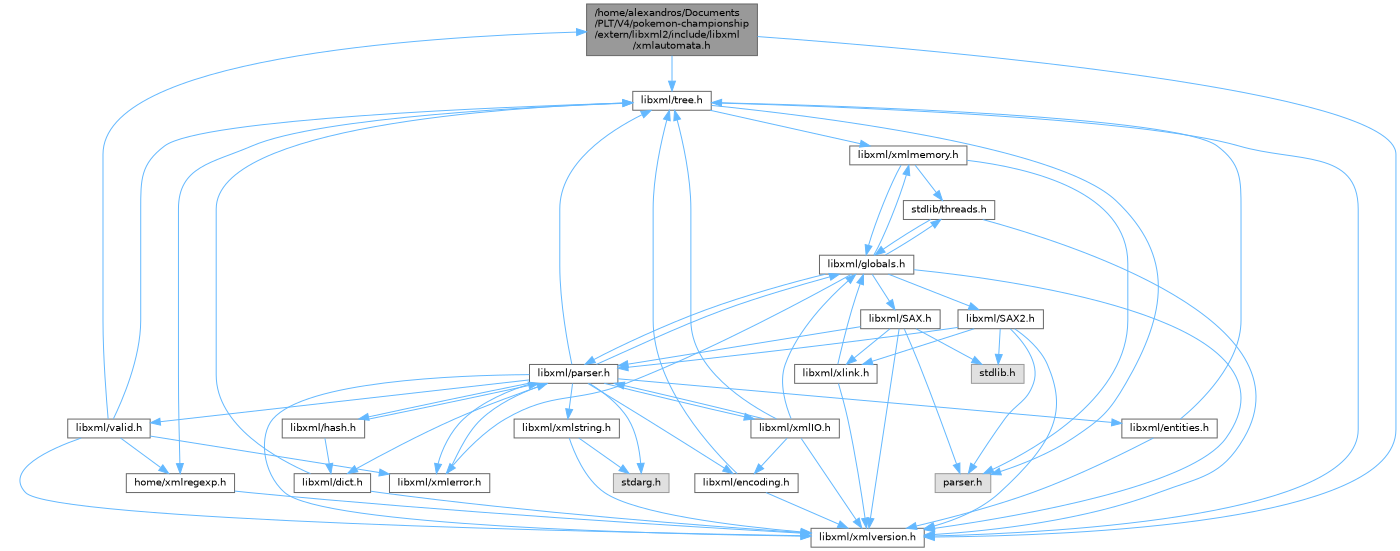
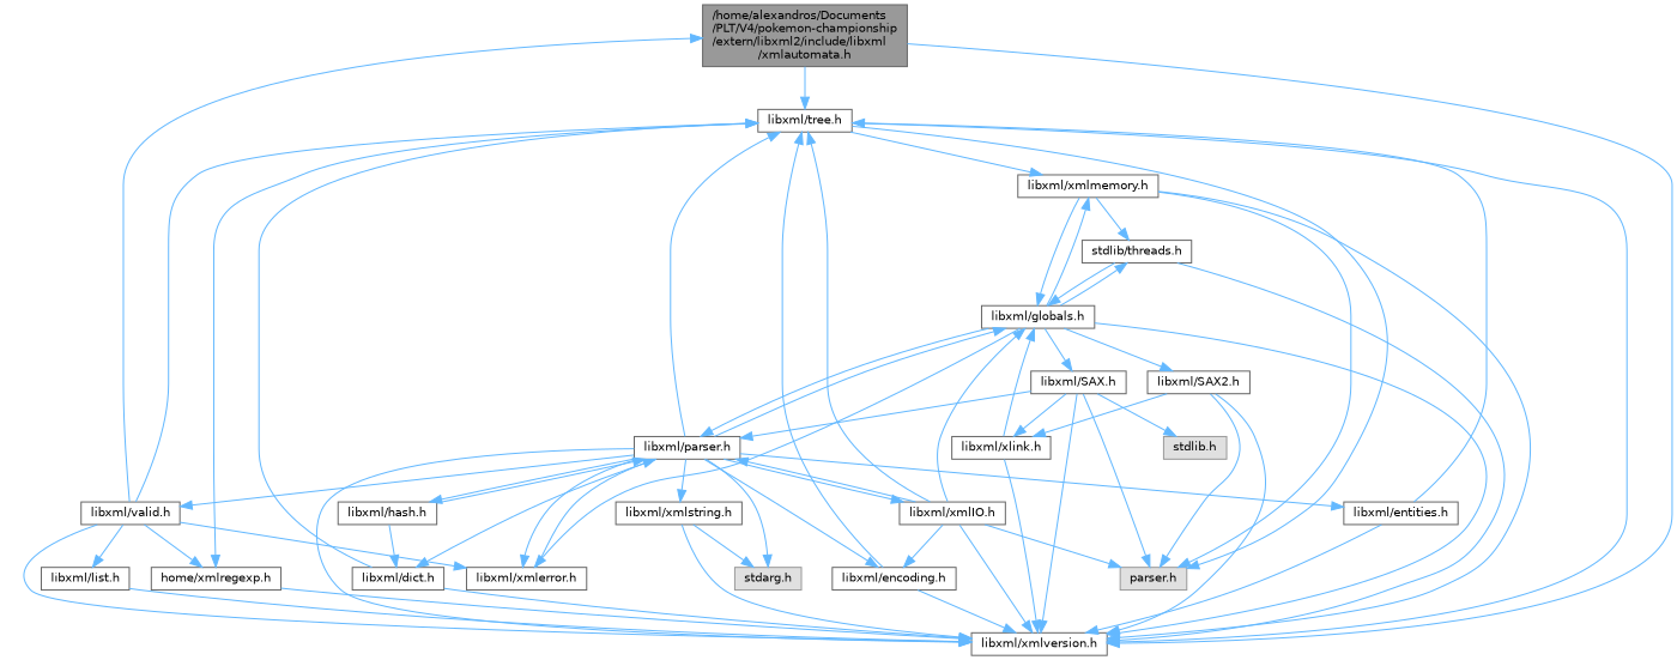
  digraph {
    node [color=grey40 fillcolor=white fontname=Helvetica fontsize=10 shape=box style=filled]
    edge [color=steelblue1 fontname=Helvetica fontsize=10 labelfontname=Helvetica labelfontsize=10 style=solid]
    n1 [color=gray40 fillcolor=grey60 fontcolor=black height=0.2 label="/home/alexandros/Documents\l/PLT/V4/pokemon-championship\l/extern/libxml2/include/libxml\l/xmlautomata.h" width=0.4]
    n2 [height=0.2 label="libxml/xmlversion.h" width=0.4]
    n3 [height=0.2 label="libxml/tree.h" width=0.4]
    n4 [color=grey60 fillcolor="#E0E0E0" height=0.2 label="parser.h" width=0.4]
    n5 [height=0.2 label="home/xmlregexp.h" width=0.4]
    n6 [height=0.2 label="libxml/xmlmemory.h" width=0.4]
    n7 [height=0.2 label="libxml/xmlstring.h" width=0.4]
    n8 [color=grey60 fillcolor="#E0E0E0" height=0.2 label="stdarg.h" width=0.4]
    n9 [height=0.2 label="stdlib/threads.h" width=0.4]
    n10 [height=0.2 label="libxml/globals.h" width=0.4]
    n11 [height=0.2 label="libxml/parser.h" width=0.4]
    n12 [height=0.2 label="libxml/xmlerror.h" width=0.4]
    n13 [height=0.2 label="libxml/SAX.h" width=0.4]
    n14 [height=0.2 label="libxml/SAX2.h" width=0.4]
    n15 [height=0.2 label="libxml/dict.h" width=0.4]
    n16 [height=0.2 label="libxml/hash.h" width=0.4]
    n17 [height=0.2 label="libxml/valid.h" width=0.4]
    n18 [height=0.2 label="libxml/entities.h" width=0.4]
    n19 [height=0.2 label="libxml/encoding.h" width=0.4]
    n20 [height=0.2 label="libxml/xmlIO.h" width=0.4]
    n21 [color=grey60 fillcolor="#E0E0E0" height=0.2 label="stdlib.h" width=0.4]
    n22 [height=0.2 label="libxml/xlink.h" width=0.4]
+   n23 [height=0.2 label="libxml/list.h" width=0.4]
    n1 -> n2
    n1 -> n3
    n3 -> n2
    n3 -> n4
    n3 -> n5
    n3 -> n6
    n5 -> n2
+   n6 -> n2
    n6 -> n4
    n6 -> n9
    n6 -> n10
    n7 -> n2
    n7 -> n8
    n9 -> n2
    n9 -> n10
    n10 -> n2
    n10 -> n6
    n10 -> n9
    n10 -> n11
    n10 -> n12
    n10 -> n13
    n10 -> n14
    n11 -> n2
    n11 -> n3
    n11 -> n7
    n11 -> n8
    n11 -> n10
    n11 -> n12
    n11 -> n15
    n11 -> n16
    n11 -> n17
    n11 -> n18
    n11 -> n19
    n11 -> n20
    n12 -> n11
    n13 -> n2
    n13 -> n4
    n13 -> n11
    n13 -> n21
    n13 -> n22
    n14 -> n2
    n14 -> n4
-   n14 -> n11
-   n14 -> n21
    n14 -> n22
    n15 -> n2
    n15 -> n3
    n16 -> n11
    n16 -> n15
    n17 -> n1
    n17 -> n2
    n17 -> n3
    n17 -> n5
    n17 -> n12
+   n17 -> n23
    n18 -> n2
    n18 -> n3
    n19 -> n2
    n19 -> n3
    n20 -> n2
    n20 -> n3
+   n20 -> n4
    n20 -> n10
    n20 -> n11
    n20 -> n19
    n22 -> n2
    n22 -> n10
+   n23 -> n2
  }
